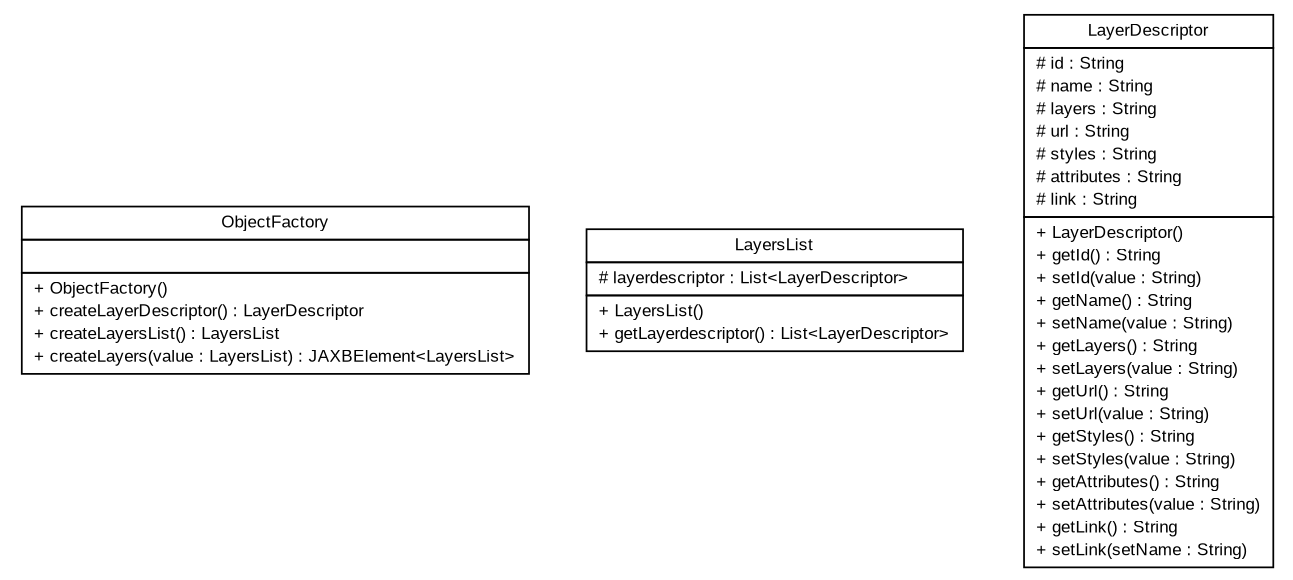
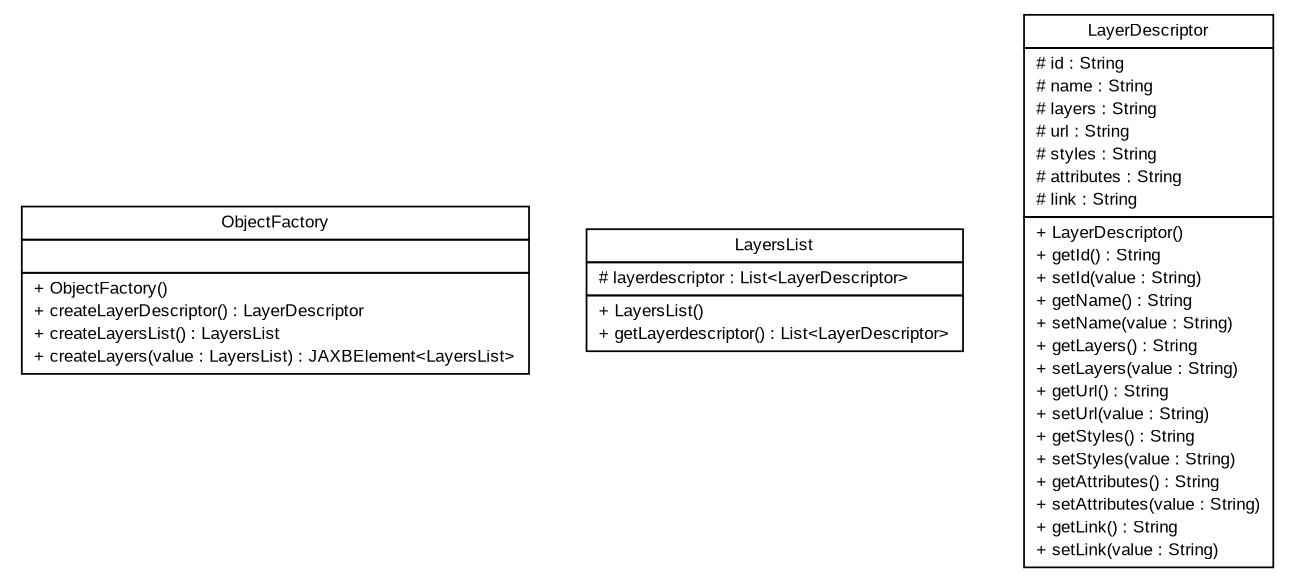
  digraph {
    nodesep=0.25
    ranksep=0.5
    node [fontcolor=black fontname=arial fontsize=10.0 shape=plaintext]
    n1 [label=<<table title="nl.mineleni.cbsviewer.util.xml.ObjectFactory" border="0" cellborder="1" cellspacing="0" cellpadding="2" port="p" href="./ObjectFactory.html"> 		<tr><td><table border="0" cellspacing="0" cellpadding="1"> <tr><td align="center" balign="center"> ObjectFactory </td></tr> 		</table></td></tr> 		<tr><td><table border="0" cellspacing="0" cellpadding="1"> <tr><td align="left" balign="left">  </td></tr> 		</table></td></tr> 		<tr><td><table border="0" cellspacing="0" cellpadding="1"> <tr><td align="left" balign="left"> + ObjectFactory() </td></tr> <tr><td align="left" balign="left"> + createLayerDescriptor() : LayerDescriptor </td></tr> <tr><td align="left" balign="left"> + createLayersList() : LayersList </td></tr> <tr><td align="left" balign="left"> + createLayers(value : LayersList) : JAXBElement&lt;LayersList&gt; </td></tr> 		</table></td></tr> 		</table>>]
    n2 [label=<<table title="nl.mineleni.cbsviewer.util.xml.LayersList" border="0" cellborder="1" cellspacing="0" cellpadding="2" port="p" href="./LayersList.html"> 		<tr><td><table border="0" cellspacing="0" cellpadding="1"> <tr><td align="center" balign="center"> LayersList </td></tr> 		</table></td></tr> 		<tr><td><table border="0" cellspacing="0" cellpadding="1"> <tr><td align="left" balign="left"> # layerdescriptor : List&lt;LayerDescriptor&gt; </td></tr> 		</table></td></tr> 		<tr><td><table border="0" cellspacing="0" cellpadding="1"> <tr><td align="left" balign="left"> + LayersList() </td></tr> <tr><td align="left" balign="left"> + getLayerdescriptor() : List&lt;LayerDescriptor&gt; </td></tr> 		</table></td></tr> 		</table>>]
-   n3 [label=<<table title="nl.mineleni.cbsviewer.util.xml.LayerDescriptor" border="0" cellborder="1" cellspacing="0" cellpadding="2" port="p" href="./LayerDescriptor.html"> 		<tr><td><table border="0" cellspacing="0" cellpadding="1"> <tr><td align="center" balign="center"> LayerDescriptor </td></tr> 		</table></td></tr> 		<tr><td><table border="0" cellspacing="0" cellpadding="1"> <tr><td align="left" balign="left"> # id : String </td></tr> <tr><td align="left" balign="left"> # name : String </td></tr> <tr><td align="left" balign="left"> # layers : String </td></tr> <tr><td align="left" balign="left"> # url : String </td></tr> <tr><td align="left" balign="left"> # styles : String </td></tr> <tr><td align="left" balign="left"> # attributes : String </td></tr> <tr><td align="left" balign="left"> # link : String </td></tr> 		</table></td></tr> 		<tr><td><table border="0" cellspacing="0" cellpadding="1"> <tr><td align="left" balign="left"> + LayerDescriptor() </td></tr> <tr><td align="left" balign="left"> + getId() : String </td></tr> <tr><td align="left" balign="left"> + setId(value : String) </td></tr> <tr><td align="left" balign="left"> + getName() : String </td></tr> <tr><td align="left" balign="left"> + setName(value : String) </td></tr> <tr><td align="left" balign="left"> + getLayers() : String </td></tr> <tr><td align="left" balign="left"> + setLayers(value : String) </td></tr> <tr><td align="left" balign="left"> + getUrl() : String </td></tr> <tr><td align="left" balign="left"> + setUrl(value : String) </td></tr> <tr><td align="left" balign="left"> + getStyles() : String </td></tr> <tr><td align="left" balign="left"> + setStyles(value : String) </td></tr> <tr><td align="left" balign="left"> + getAttributes() : String </td></tr> <tr><td align="left" balign="left"> + setAttributes(value : String) </td></tr> <tr><td align="left" balign="left"> + getLink() : String </td></tr> <tr><td align="left" balign="left"> + setLink(setName : String) </td></tr> 		</table></td></tr> 		</table>>]
+   n3 [label=<<table title="nl.mineleni.cbsviewer.util.xml.LayerDescriptor" border="0" cellborder="1" cellspacing="0" cellpadding="2" port="p" href="./LayerDescriptor.html"> 		<tr><td><table border="0" cellspacing="0" cellpadding="1"> <tr><td align="center" balign="center"> LayerDescriptor </td></tr> 		</table></td></tr> 		<tr><td><table border="0" cellspacing="0" cellpadding="1"> <tr><td align="left" balign="left"> # id : String </td></tr> <tr><td align="left" balign="left"> # name : String </td></tr> <tr><td align="left" balign="left"> # layers : String </td></tr> <tr><td align="left" balign="left"> # url : String </td></tr> <tr><td align="left" balign="left"> # styles : String </td></tr> <tr><td align="left" balign="left"> # attributes : String </td></tr> <tr><td align="left" balign="left"> # link : String </td></tr> 		</table></td></tr> 		<tr><td><table border="0" cellspacing="0" cellpadding="1"> <tr><td align="left" balign="left"> + LayerDescriptor() </td></tr> <tr><td align="left" balign="left"> + getId() : String </td></tr> <tr><td align="left" balign="left"> + setId(value : String) </td></tr> <tr><td align="left" balign="left"> + getName() : String </td></tr> <tr><td align="left" balign="left"> + setName(value : String) </td></tr> <tr><td align="left" balign="left"> + getLayers() : String </td></tr> <tr><td align="left" balign="left"> + setLayers(value : String) </td></tr> <tr><td align="left" balign="left"> + getUrl() : String </td></tr> <tr><td align="left" balign="left"> + setUrl(value : String) </td></tr> <tr><td align="left" balign="left"> + getStyles() : String </td></tr> <tr><td align="left" balign="left"> + setStyles(value : String) </td></tr> <tr><td align="left" balign="left"> + getAttributes() : String </td></tr> <tr><td align="left" balign="left"> + setAttributes(value : String) </td></tr> <tr><td align="left" balign="left"> + getLink() : String </td></tr> <tr><td align="left" balign="left"> + setLink(value : String) </td></tr> 		</table></td></tr> 		</table>>]
  }
